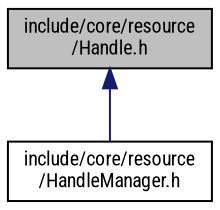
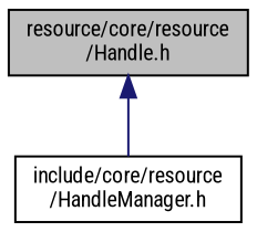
  digraph {
    fontname="Roboto Condensed"
    node [color=black fontname="Roboto Condensed" fontsize=10 shape=record style=filled]
-   n1 [fillcolor=grey75 fontcolor=black height=0.2 label="include/core/resource\l/Handle.h" width=0.4]
+   n1 [fillcolor=grey75 fontcolor=black height=0.2 label="resource/core/resource\l/Handle.h" width=0.4]
    n2 [fillcolor=white height=0.2 label="include/core/resource\l/HandleManager.h" width=0.4]
    n1 -> n2 [color=midnightblue dir=back fontname="Roboto Condensed" fontsize=10 labelfontname=Helvetica labelfontsize=10 style=solid]
  }
